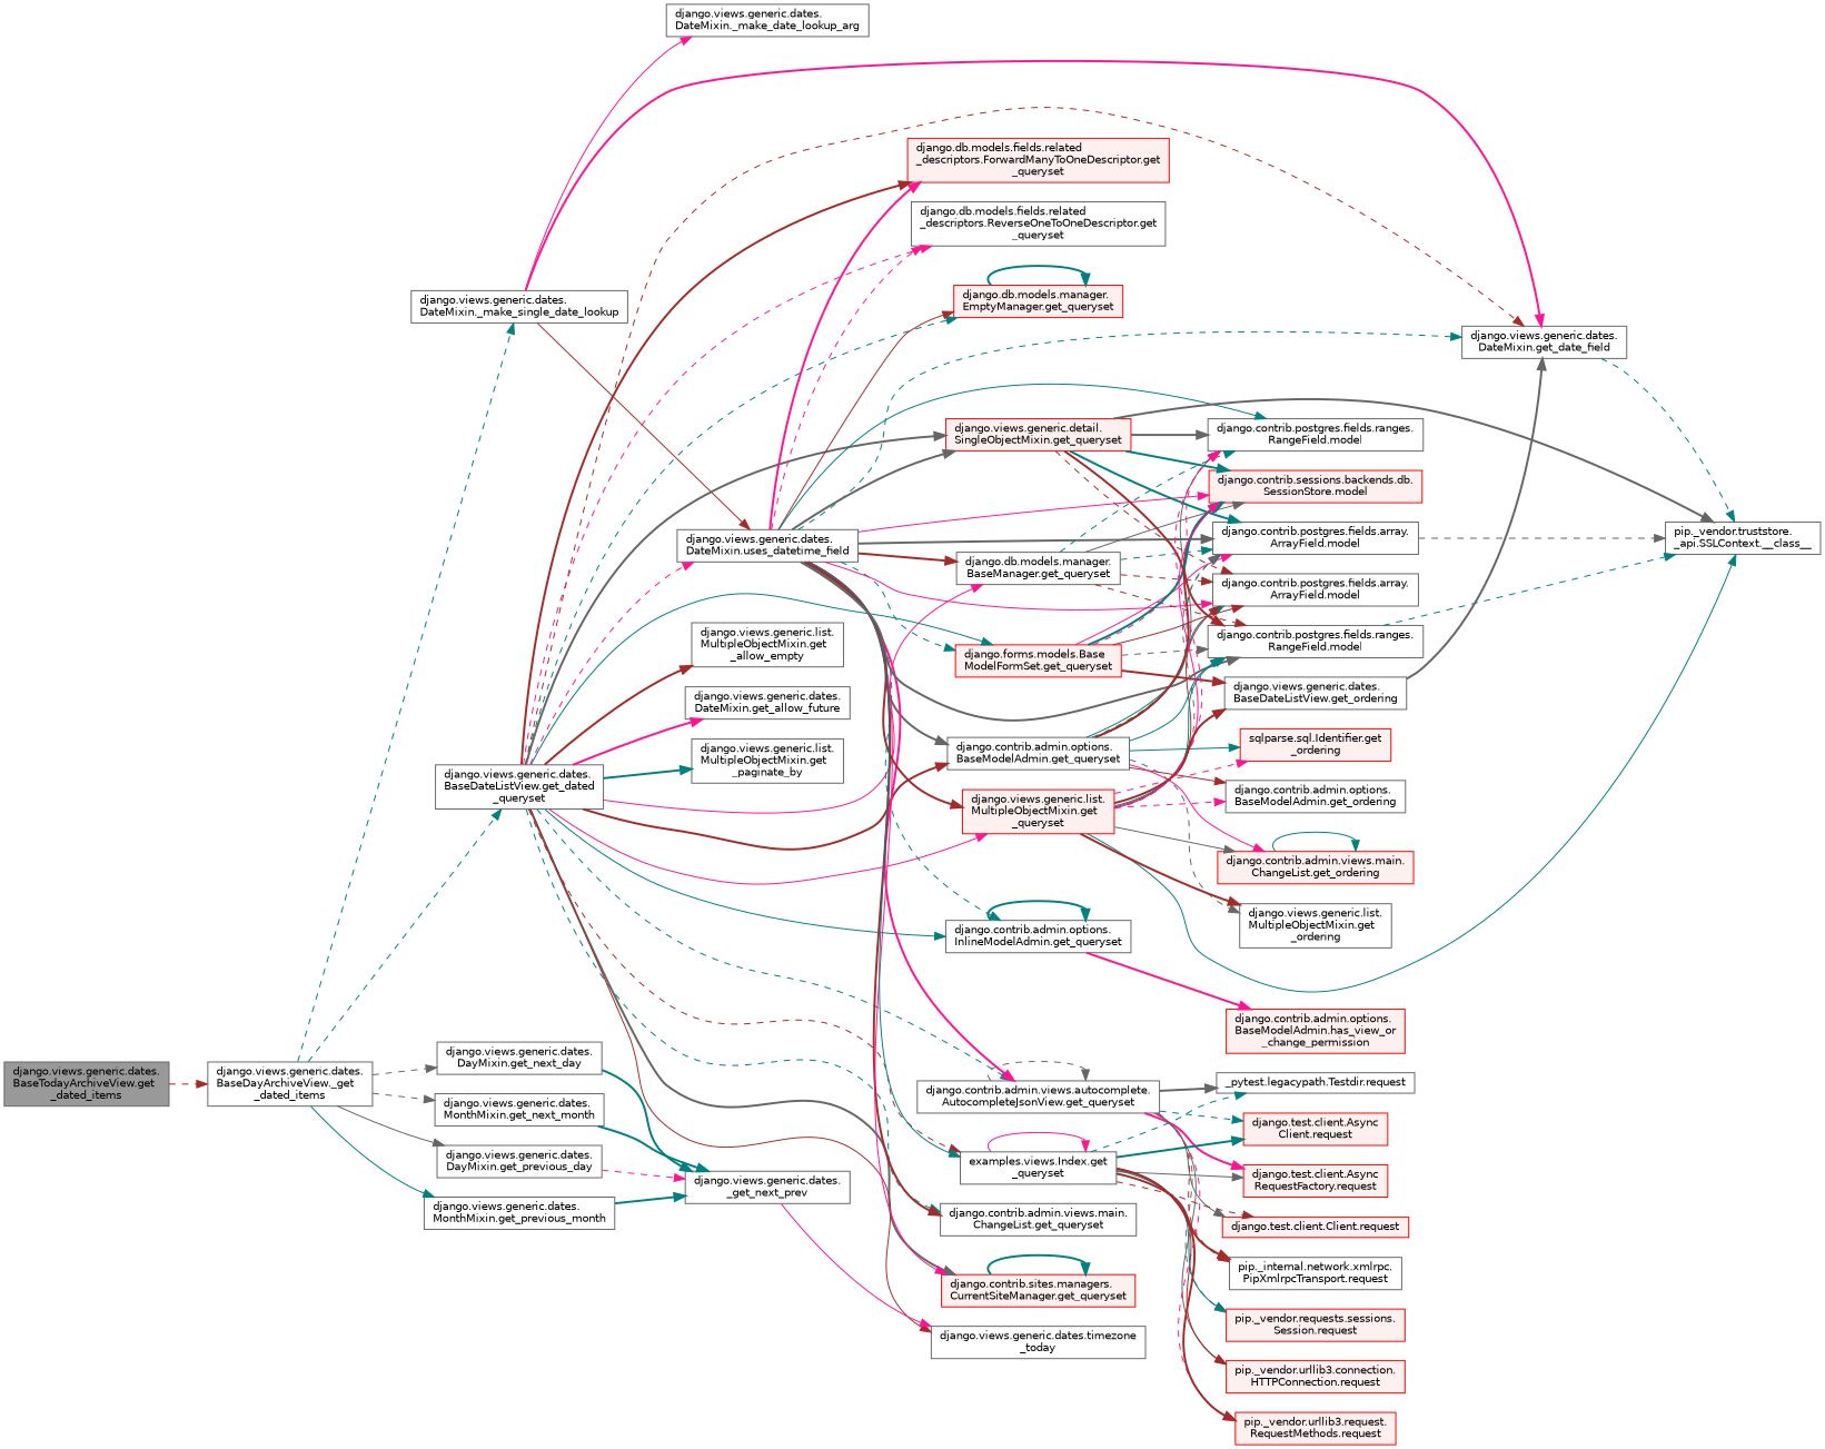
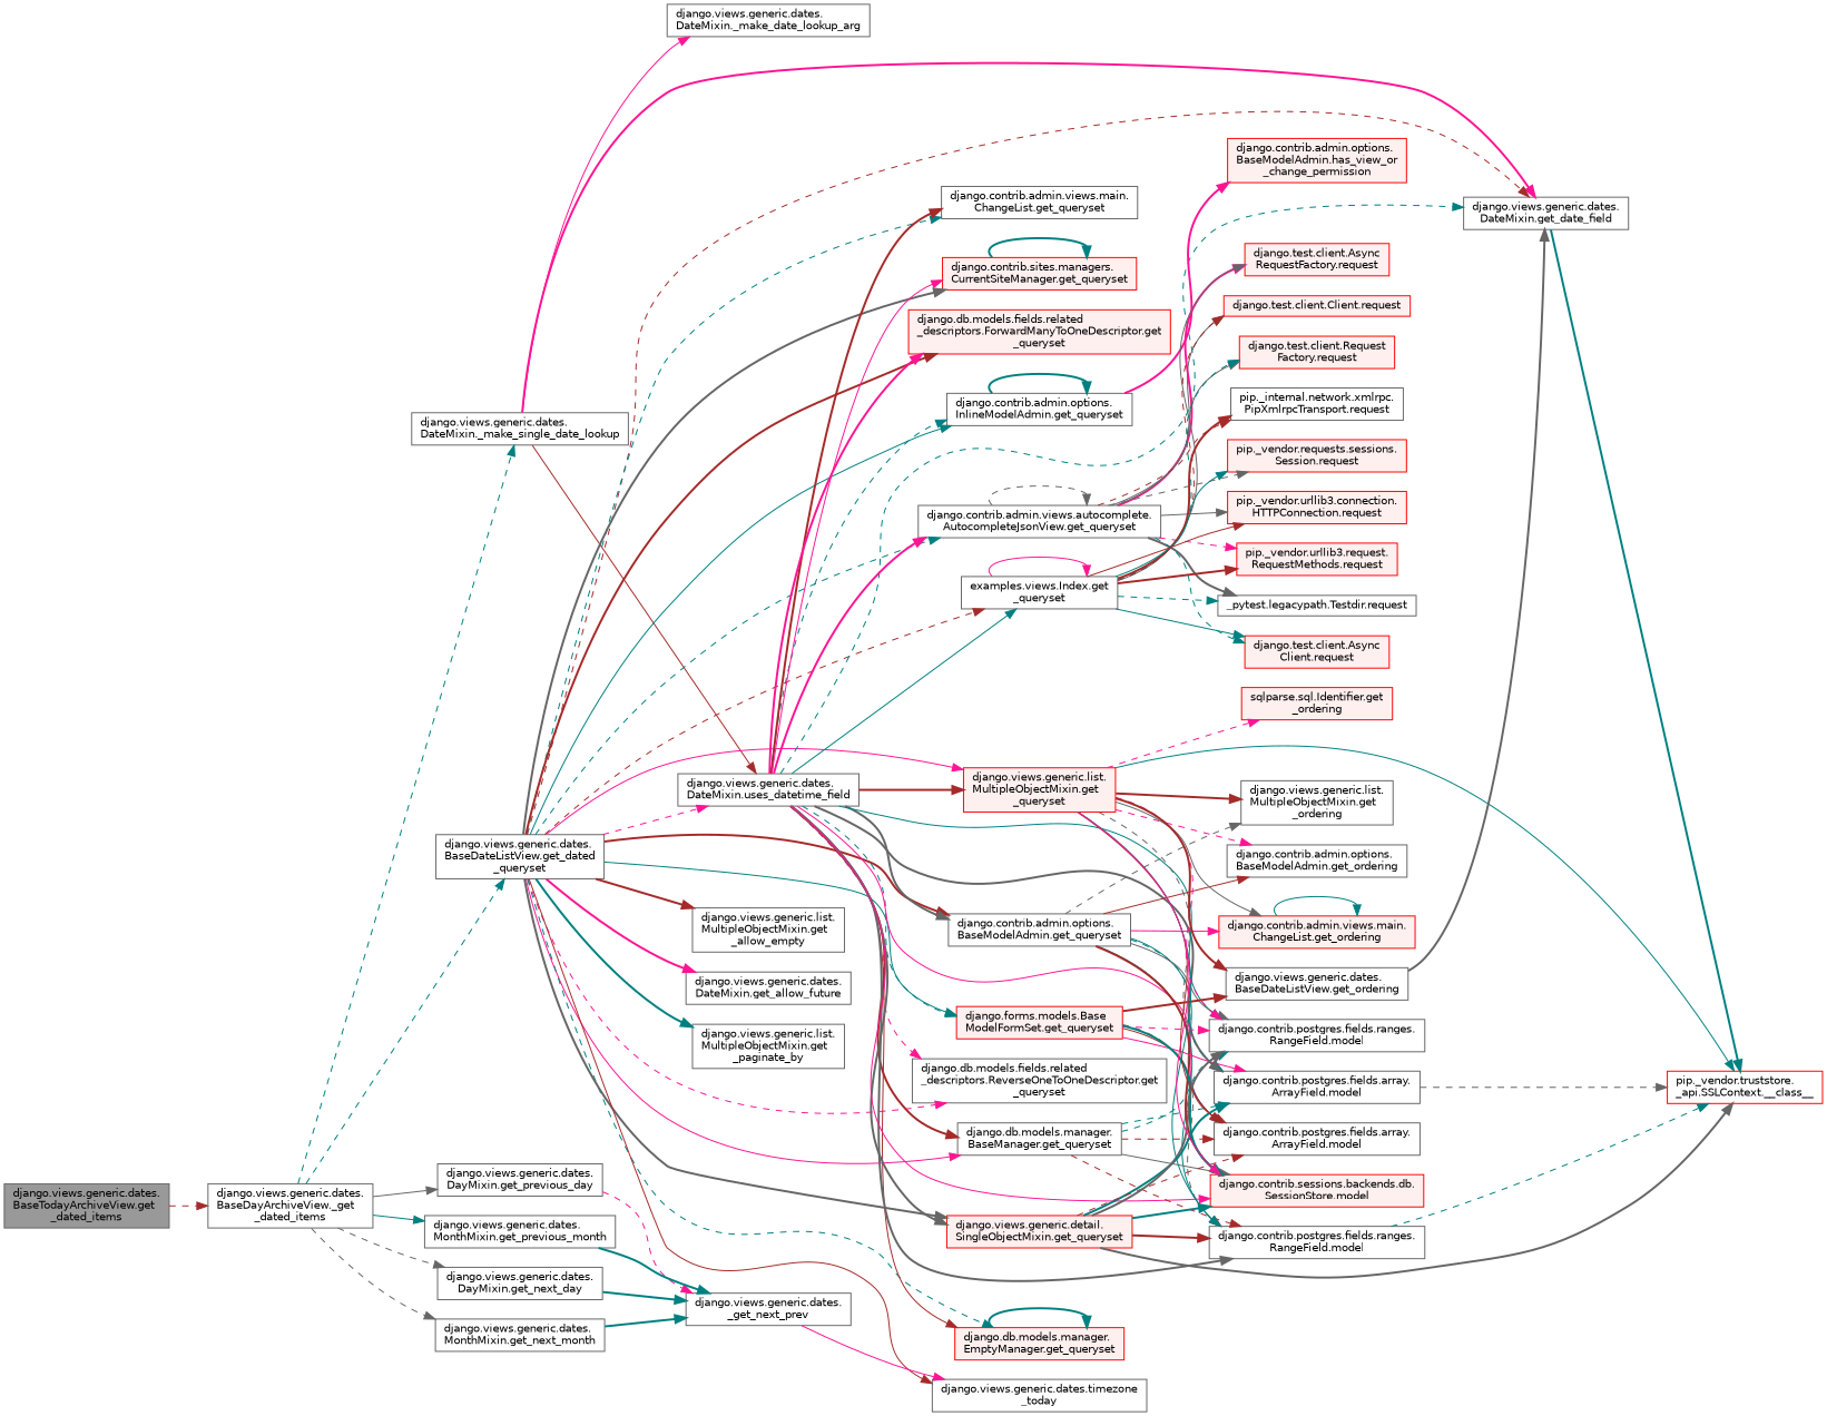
  digraph {
    rankdir=LR
    node [color=grey40 fillcolor=white fontname=Helvetica fontsize=10 shape=box style=filled]
    edge [color=teal fontname=Helvetica fontsize=10 labelfontname=Helvetica labelfontsize=10 style=dashed]
    n1 [color=gray40 fillcolor=grey60 fontcolor=black height=0.2 label="django.views.generic.dates.\lBaseTodayArchiveView.get\l_dated_items" width=0.4]
    n2 [height=0.2 label="django.views.generic.dates.\lBaseDayArchiveView._get\l_dated_items" width=0.4]
    n3 [height=0.2 label="django.views.generic.dates.\lDateMixin._make_single_date_lookup" width=0.4]
    n4 [height=0.2 label="django.views.generic.dates.\lBaseDateListView.get_dated\l_queryset" width=0.4]
    n5 [height=0.2 label="django.views.generic.dates.\lDayMixin.get_next_day" width=0.4]
    n6 [height=0.2 label="django.views.generic.dates.\lMonthMixin.get_next_month" width=0.4]
    n7 [height=0.2 label="django.views.generic.dates.\lDayMixin.get_previous_day" width=0.4]
    n8 [height=0.2 label="django.views.generic.dates.\lMonthMixin.get_previous_month" width=0.4]
    n9 [height=0.2 label="django.views.generic.dates.\lDateMixin._make_date_lookup_arg" width=0.4]
    n10 [height=0.2 label="django.views.generic.dates.\lDateMixin.get_date_field" width=0.4]
    n11 [height=0.2 label="django.views.generic.dates.\lDateMixin.uses_datetime_field" width=0.4]
    n12 [height=0.2 label="django.contrib.admin.options.\lBaseModelAdmin.get_queryset" width=0.4]
    n13 [height=0.2 label="django.contrib.admin.options.\lInlineModelAdmin.get_queryset" width=0.4]
    n14 [height=0.2 label="django.contrib.admin.views.autocomplete.\lAutocompleteJsonView.get_queryset" width=0.4]
    n15 [height=0.2 label="django.contrib.admin.views.main.\lChangeList.get_queryset" width=0.4]
    n16 [color=red fillcolor="#FFF0F0" height=0.2 label="django.contrib.sites.managers.\lCurrentSiteManager.get_queryset" width=0.4]
    n17 [color=red fillcolor="#FFF0F0" height=0.2 label="django.db.models.fields.related\l_descriptors.ForwardManyToOneDescriptor.get\l_queryset" width=0.4]
    n18 [height=0.2 label="django.db.models.fields.related\l_descriptors.ReverseOneToOneDescriptor.get\l_queryset" width=0.4]
    n19 [height=0.2 label="django.db.models.manager.\lBaseManager.get_queryset" width=0.4]
    n20 [color=red fillcolor="#FFF0F0" height=0.2 label="django.db.models.manager.\lEmptyManager.get_queryset" width=0.4]
    n21 [color=red fillcolor="#FFF0F0" height=0.2 label="django.forms.models.Base\lModelFormSet.get_queryset" width=0.4]
    n22 [color=red fillcolor="#FFF0F0" height=0.2 label="django.views.generic.detail.\lSingleObjectMixin.get_queryset" width=0.4]
    n23 [color=red fillcolor="#FFF0F0" height=0.2 label="django.views.generic.list.\lMultipleObjectMixin.get\l_queryset" width=0.4]
    n24 [height=0.2 label="examples.views.Index.get\l_queryset" width=0.4]
    n25 [height=0.2 label="django.views.generic.list.\lMultipleObjectMixin.get\l_allow_empty" width=0.4]
    n26 [height=0.2 label="django.views.generic.dates.\lDateMixin.get_allow_future" width=0.4]
    n27 [height=0.2 label="django.views.generic.list.\lMultipleObjectMixin.get\l_paginate_by" width=0.4]
    n28 [height=0.2 label="django.views.generic.dates.timezone\l_today" width=0.4]
    n29 [height=0.2 label="django.views.generic.dates.\l_get_next_prev" width=0.4]
-   n30 [height=0.2 label="pip._vendor.truststore.\l_api.SSLContext.__class__" width=0.4]
+   n30 [color=red height=0.2 label="pip._vendor.truststore.\l_api.SSLContext.__class__" width=0.4]
    n31 [height=0.2 label="django.contrib.postgres.fields.array.\lArrayField.model" width=0.4]
    n32 [height=0.2 label="django.contrib.postgres.fields.array.\lArrayField.model" width=0.4]
    n33 [height=0.2 label="django.contrib.postgres.fields.ranges.\lRangeField.model" width=0.4]
    n34 [height=0.2 label="django.contrib.postgres.fields.ranges.\lRangeField.model" width=0.4]
    n35 [color=red fillcolor="#FFF0F0" height=0.2 label="django.contrib.sessions.backends.db.\lSessionStore.model" width=0.4]
    n36 [height=0.2 label="django.contrib.admin.options.\lBaseModelAdmin.get_ordering" width=0.4]
    n37 [color=red fillcolor="#FFF0F0" height=0.2 label="django.contrib.admin.views.main.\lChangeList.get_ordering" width=0.4]
    n38 [height=0.2 label="django.views.generic.list.\lMultipleObjectMixin.get\l_ordering" width=0.4]
    n39 [color=red fillcolor="#FFF0F0" height=0.2 label="sqlparse.sql.Identifier.get\l_ordering" width=0.4]
    n40 [color=red fillcolor="#FFF0F0" height=0.2 label="django.contrib.admin.options.\lBaseModelAdmin.has_view_or\l_change_permission" width=0.4]
    n41 [height=0.2 label="_pytest.legacypath.Testdir.request" width=0.4]
    n42 [color=red fillcolor="#FFF0F0" height=0.2 label="django.test.client.Async\lClient.request" width=0.4]
    n43 [color=red fillcolor="#FFF0F0" height=0.2 label="django.test.client.Async\lRequestFactory.request" width=0.4]
    n44 [color=red fillcolor="#FFF0F0" height=0.2 label="django.test.client.Client.request" width=0.4]
+   n45 [color=red fillcolor="#FFF0F0" height=0.2 label="django.test.client.Request\lFactory.request" width=0.4]
    n46 [height=0.2 label="pip._internal.network.xmlrpc.\lPipXmlrpcTransport.request" width=0.4]
    n47 [color=red fillcolor="#FFF0F0" height=0.2 label="pip._vendor.requests.sessions.\lSession.request" width=0.4]
    n48 [color=red fillcolor="#FFF0F0" height=0.2 label="pip._vendor.urllib3.connection.\lHTTPConnection.request" width=0.4]
    n49 [color=red fillcolor="#FFF0F0" height=0.2 label="pip._vendor.urllib3.request.\lRequestMethods.request" width=0.4]
    n50 [height=0.2 label="django.views.generic.dates.\lBaseDateListView.get_ordering" width=0.4]
    n1 -> n2 [color=brown]
    n2 -> n3
    n2 -> n4
    n2 -> n5 [color=gray40]
    n2 -> n6 [color=gray40]
    n2 -> n7 [color=gray40 style=solid]
    n2 -> n8 [style=solid]
    n3 -> n9 [color=deeppink style=solid]
    n3 -> n10 [color=deeppink style=bold]
    n3 -> n11 [color=brown style=solid]
    n4 -> n10 [color=brown]
    n4 -> n11 [color=deeppink]
    n4 -> n12 [color=brown style=bold]
    n4 -> n13 [style=solid]
    n4 -> n14
    n4 -> n15
    n4 -> n16 [color=gray40 style=bold]
    n4 -> n17 [color=brown style=bold]
    n4 -> n18 [color=deeppink]
    n4 -> n19 [color=deeppink style=solid]
    n4 -> n20
    n4 -> n21 [style=solid]
    n4 -> n22 [color=gray40 style=bold]
    n4 -> n23 [color=deeppink style=solid]
    n4 -> n24 [color=brown]
    n4 -> n25 [color=brown style=bold]
    n4 -> n26 [color=deeppink style=bold]
    n4 -> n27 [style=bold]
    n4 -> n28 [color=brown style=solid]
    n5 -> n29 [style=bold]
    n6 -> n29 [style=bold]
    n7 -> n29 [color=deeppink]
    n8 -> n29 [style=bold]
-   n10 -> n30
+   n10 -> n30 [style=bold]
    n11 -> n10
    n11 -> n12 [color=gray40 style=bold]
    n11 -> n13
    n11 -> n14 [color=deeppink style=bold]
    n11 -> n15 [color=brown style=bold]
    n11 -> n16 [color=deeppink style=solid]
    n11 -> n17 [color=deeppink style=bold]
    n11 -> n18 [color=deeppink]
    n11 -> n19 [color=brown style=bold]
    n11 -> n20 [color=brown style=solid]
    n11 -> n21
    n11 -> n22 [color=gray40 style=bold]
    n11 -> n23 [color=brown style=bold]
    n11 -> n24 [style=solid]
    n11 -> n31 [color=gray40 style=bold]
    n11 -> n32 [color=deeppink style=solid]
    n11 -> n33 [color=gray40 style=bold]
    n11 -> n34 [style=solid]
    n11 -> n35 [color=deeppink style=solid]
    n12 -> n31
    n12 -> n32 [style=solid]
    n12 -> n33 [style=solid]
    n12 -> n34 [color=gray40 style=solid]
    n12 -> n35 [color=brown style=bold]
    n12 -> n36 [color=brown style=solid]
    n12 -> n37 [color=deeppink style=solid]
    n12 -> n38 [color=gray40]
-   n12 -> n39 [style=solid]
    n13 -> n13 [style=bold]
    n13 -> n40 [color=deeppink style=bold]
    n14 -> n14 [color=gray40]
    n14 -> n41 [color=gray40 style=bold]
    n14 -> n42
    n14 -> n43 [color=deeppink style=bold]
    n14 -> n44 [color=gray40 style=solid]
+   n14 -> n45 [color=gray40 style=solid]
    n14 -> n46 [color=brown]
    n14 -> n47 [color=gray40]
    n14 -> n48 [color=gray40 style=solid]
    n14 -> n49 [color=deeppink]
    n16 -> n16 [style=bold]
    n19 -> n31
    n19 -> n32 [color=brown]
    n19 -> n33 [color=brown]
    n19 -> n34
    n19 -> n35 [color=gray40 style=solid]
    n20 -> n20 [style=bold]
    n21 -> n31 [color=deeppink style=solid]
    n21 -> n32 [color=brown style=solid]
    n21 -> n33 [color=gray40]
    n21 -> n34 [color=deeppink]
    n21 -> n35 [style=bold]
    n21 -> n50 [color=brown style=bold]
    n22 -> n30 [color=gray40 style=bold]
    n22 -> n31 [style=bold]
    n22 -> n32 [color=brown]
    n22 -> n33 [color=brown style=bold]
    n22 -> n34 [color=gray40 style=bold]
    n22 -> n35 [style=bold]
    n23 -> n30 [style=solid]
    n23 -> n31 [color=gray40]
    n23 -> n32 [color=brown style=solid]
    n23 -> n33 [style=solid]
    n23 -> n34 [color=deeppink]
    n23 -> n35 [color=deeppink style=solid]
    n23 -> n36 [color=deeppink]
    n23 -> n37 [color=gray40 style=solid]
    n23 -> n38 [color=brown style=bold]
    n23 -> n39 [color=deeppink]
    n23 -> n50 [color=brown style=bold]
    n24 -> n24 [color=deeppink style=solid]
    n24 -> n41
-   n24 -> n42 [style=bold]
+   n24 -> n42 [style=solid]
    n24 -> n43 [color=gray40 style=solid]
    n24 -> n44 [color=brown]
+   n24 -> n45
    n24 -> n46 [color=brown style=bold]
    n24 -> n47 [style=solid]
    n24 -> n48 [color=brown style=solid]
    n24 -> n49 [color=brown style=bold]
    n29 -> n28 [color=deeppink style=solid]
    n31 -> n30 [color=gray40]
    n33 -> n30
    n37 -> n37 [style=solid]
    n50 -> n10 [color=gray40 style=bold]
  }
